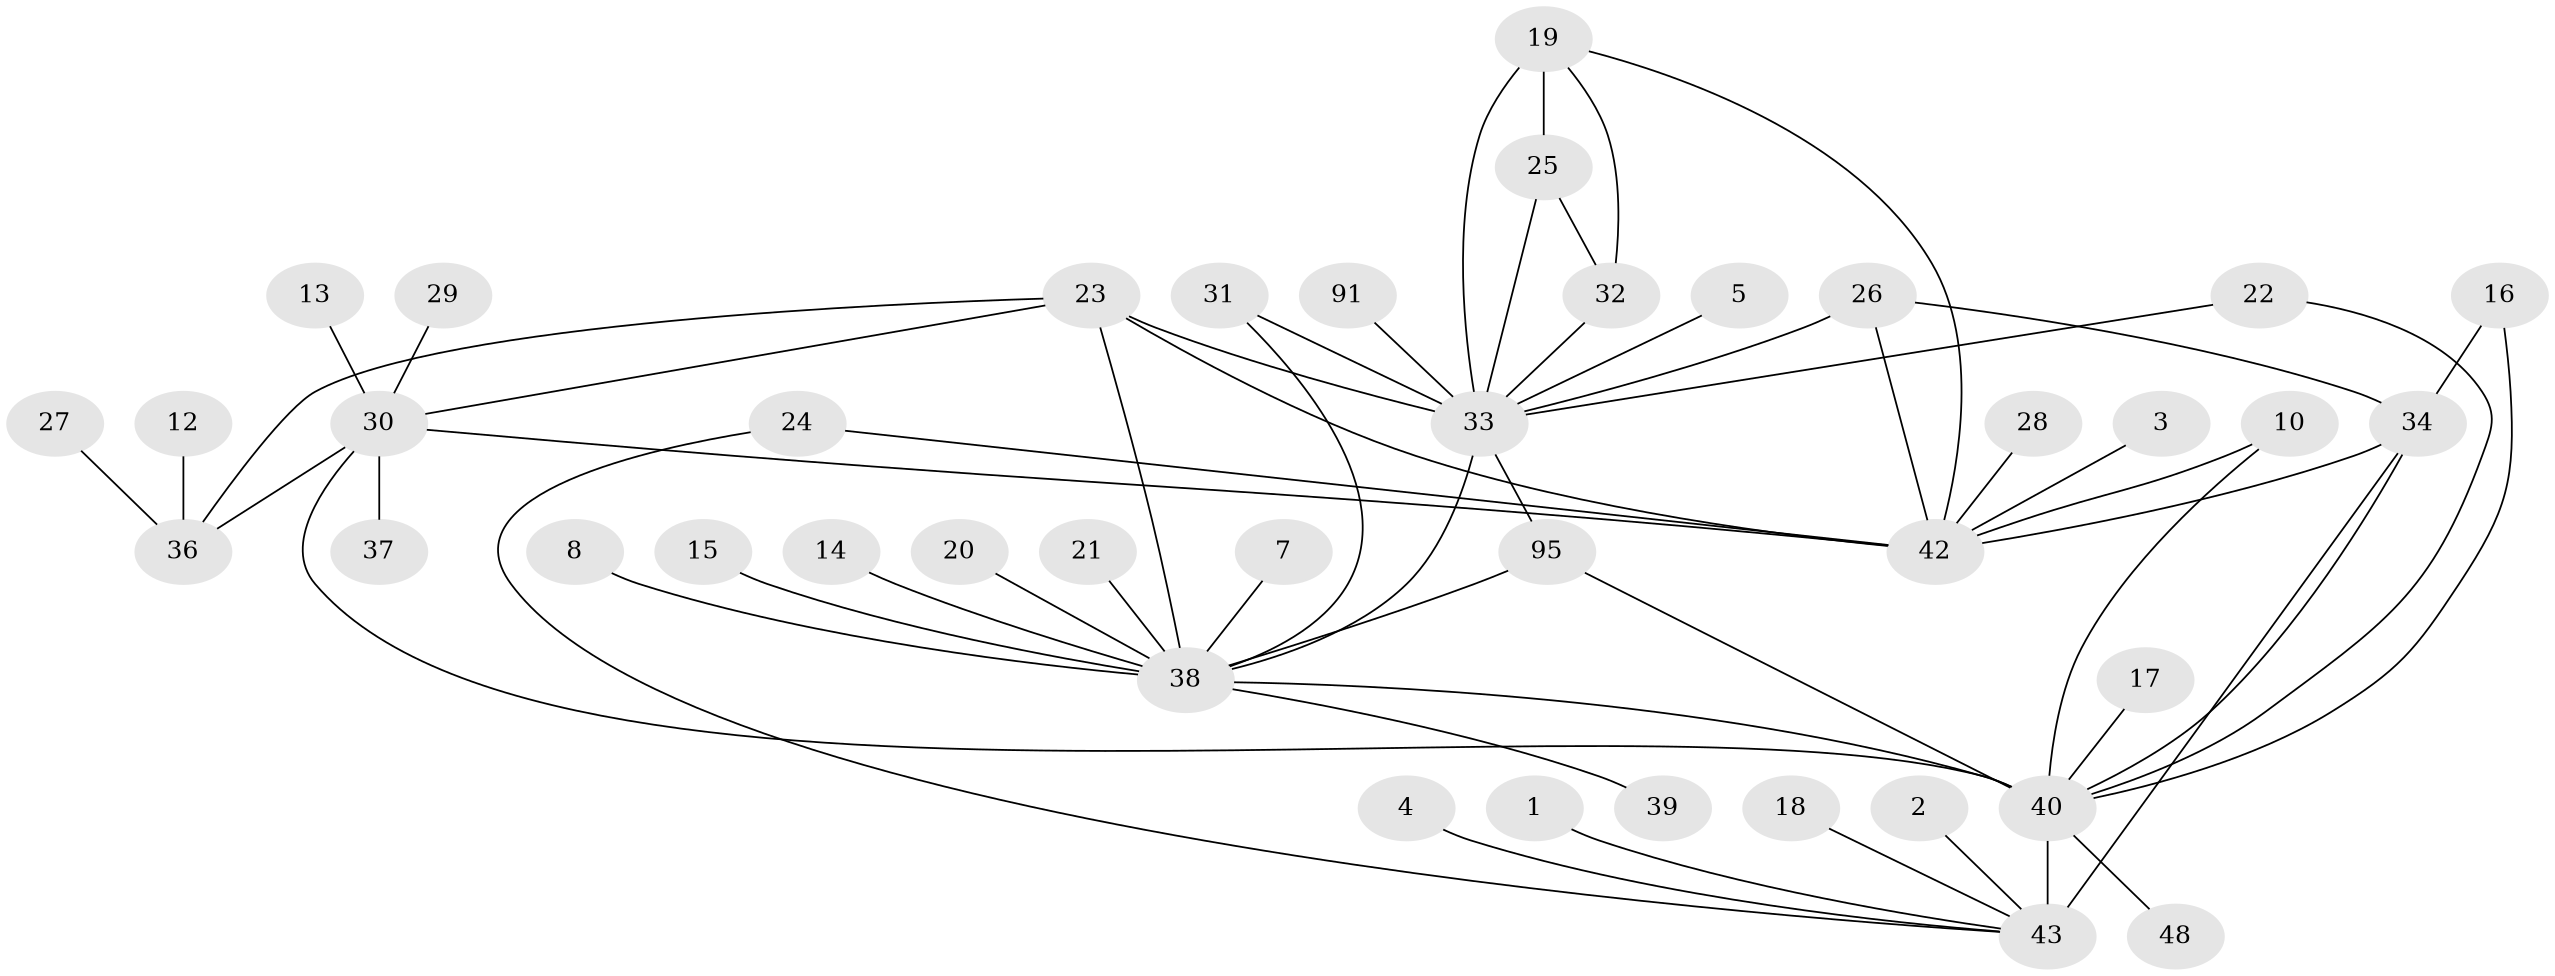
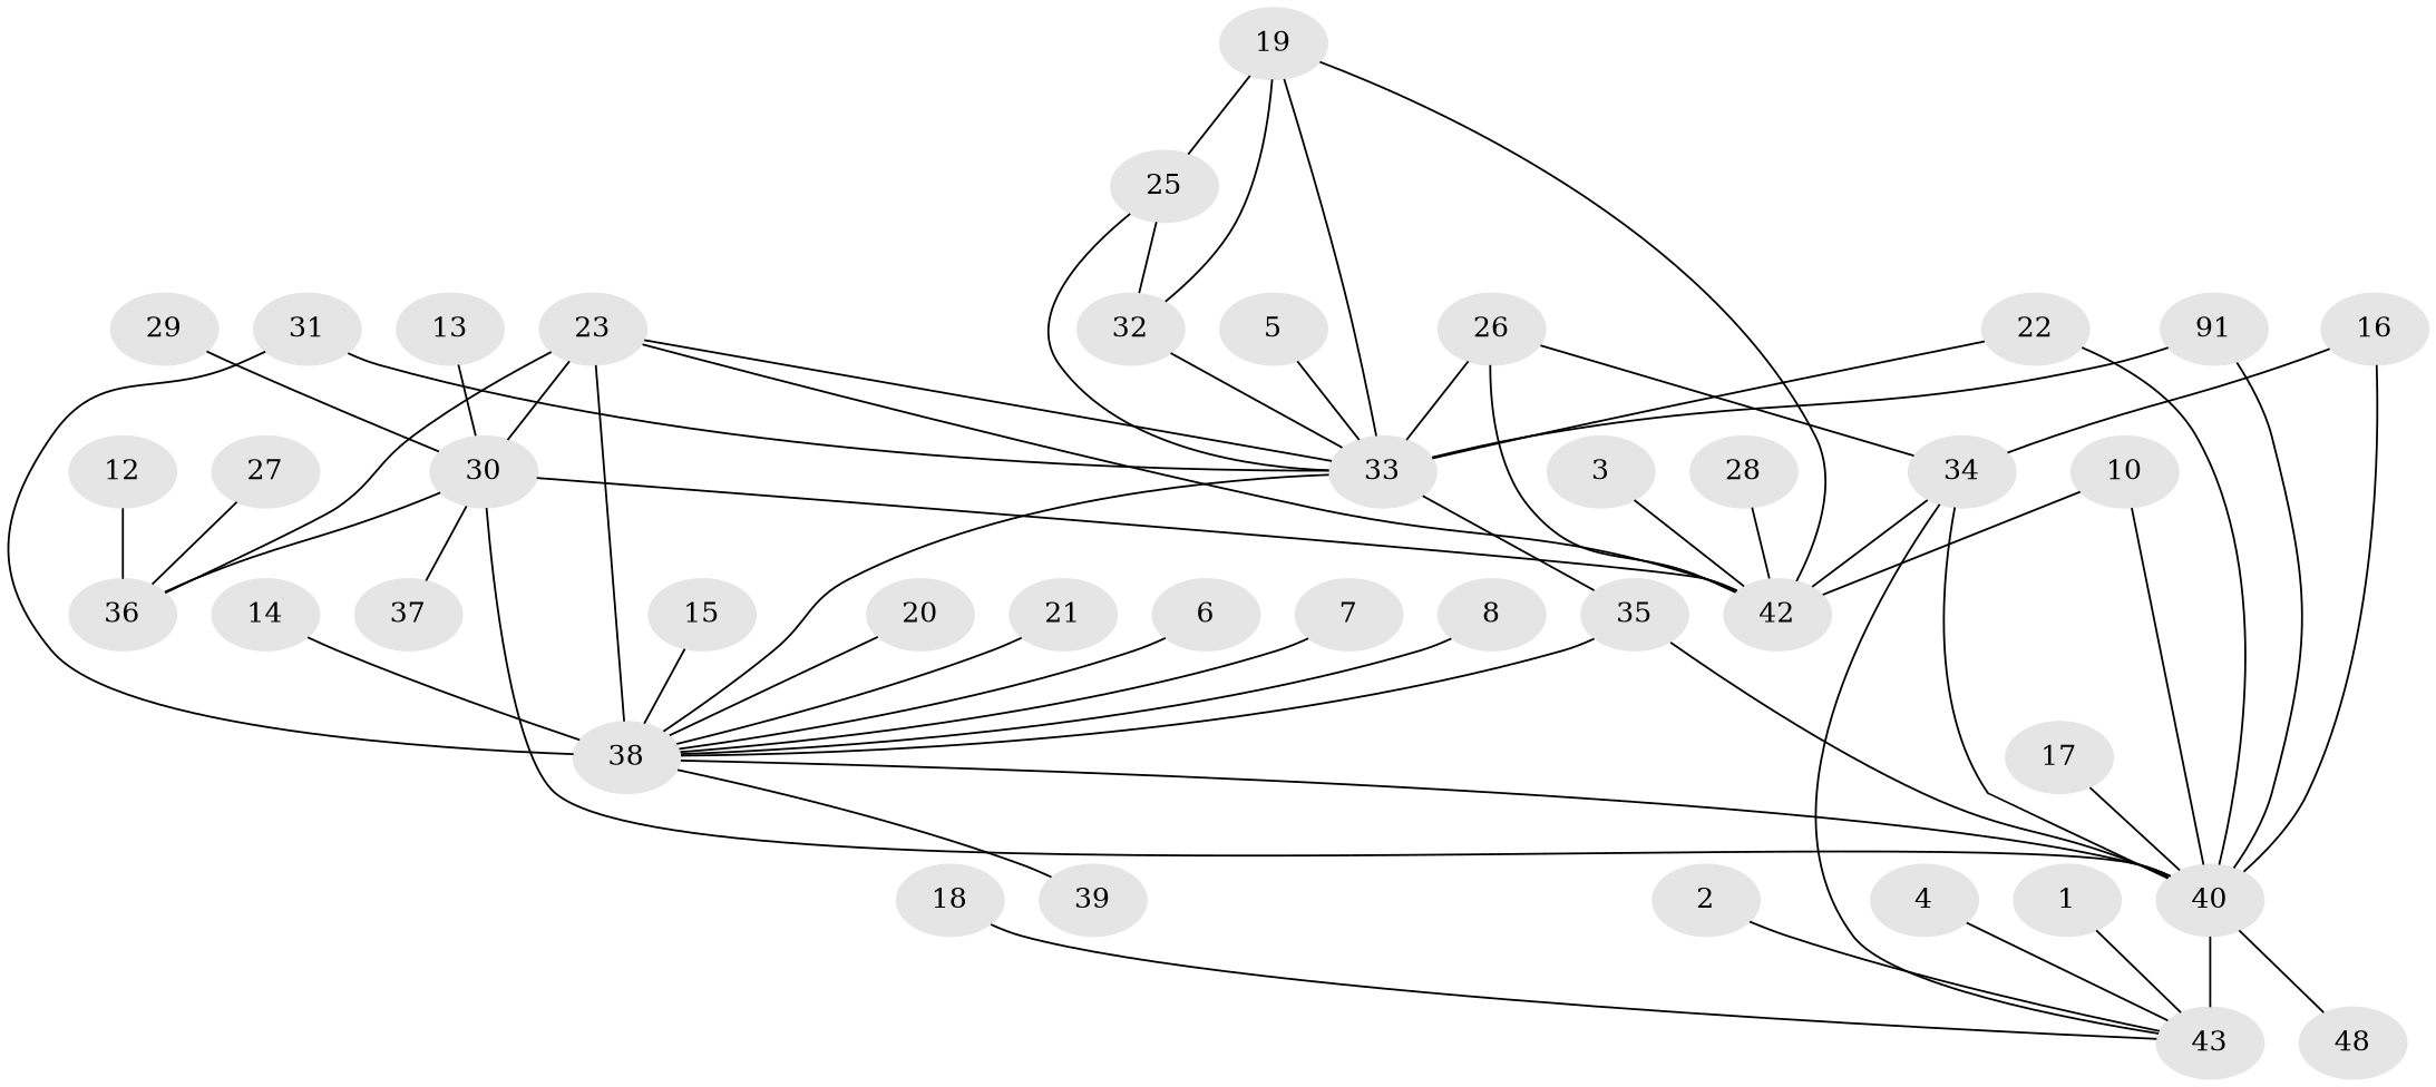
  graph {
    node [color=gray90 style=filled]
    edge [weight=1.0]
    1
    43
    2
    3
    42
    4
    5
    33
    38
-   35 [label=95]
+   35
+   6
    40
    39
    7
    8
    30
    36
    37
    10
    n20 [label=48]
    n21 [label=91]
    12
    13
    14
    15
    16
    34
    17
    18
    19
    25
    32
    20
    21
    22
    23
-   24
    26
    27
    28
    29
    31
    1 -- 43
    2 -- 43
    3 -- 42
    4 -- 43
    5 -- 33
    33 -- 38
    33 -- 35
    38 -- 40
    38 -- 39
    35 -- 38
    35 -- 40
+   6 -- 38
    40 -- 43 [weight=12.0]
    40 -- n20
    7 -- 38
    8 -- 38
    30 -- 42
    30 -- 40
    30 -- 36 [weight=5.0]
    30 -- 37
    10 -- 42
    10 -- 40
    n21 -- 33
+   n21 -- 40
    12 -- 36
    13 -- 30
    14 -- 38
    15 -- 38
    16 -- 40
    16 -- 34
    34 -- 43
    34 -- 42 [weight=5.0]
    34 -- 40
    17 -- 40
    18 -- 43
    19 -- 42 [weight=2.0]
    19 -- 33 [weight=4.0]
    19 -- 25 [weight=4.0]
    19 -- 32 [weight=4.0]
    25 -- 33
    25 -- 32
    32 -- 33
    20 -- 38
    21 -- 38
    22 -- 33
    22 -- 40
    23 -- 42
    23 -- 33
    23 -- 38 [weight=10.0]
    23 -- 30 [weight=5.0]
    23 -- 36
-   24 -- 43
-   24 -- 42
    26 -- 42 [weight=5.0]
    26 -- 33
    26 -- 34
    27 -- 36
    28 -- 42
    29 -- 30
    31 -- 33
    31 -- 38
  }
